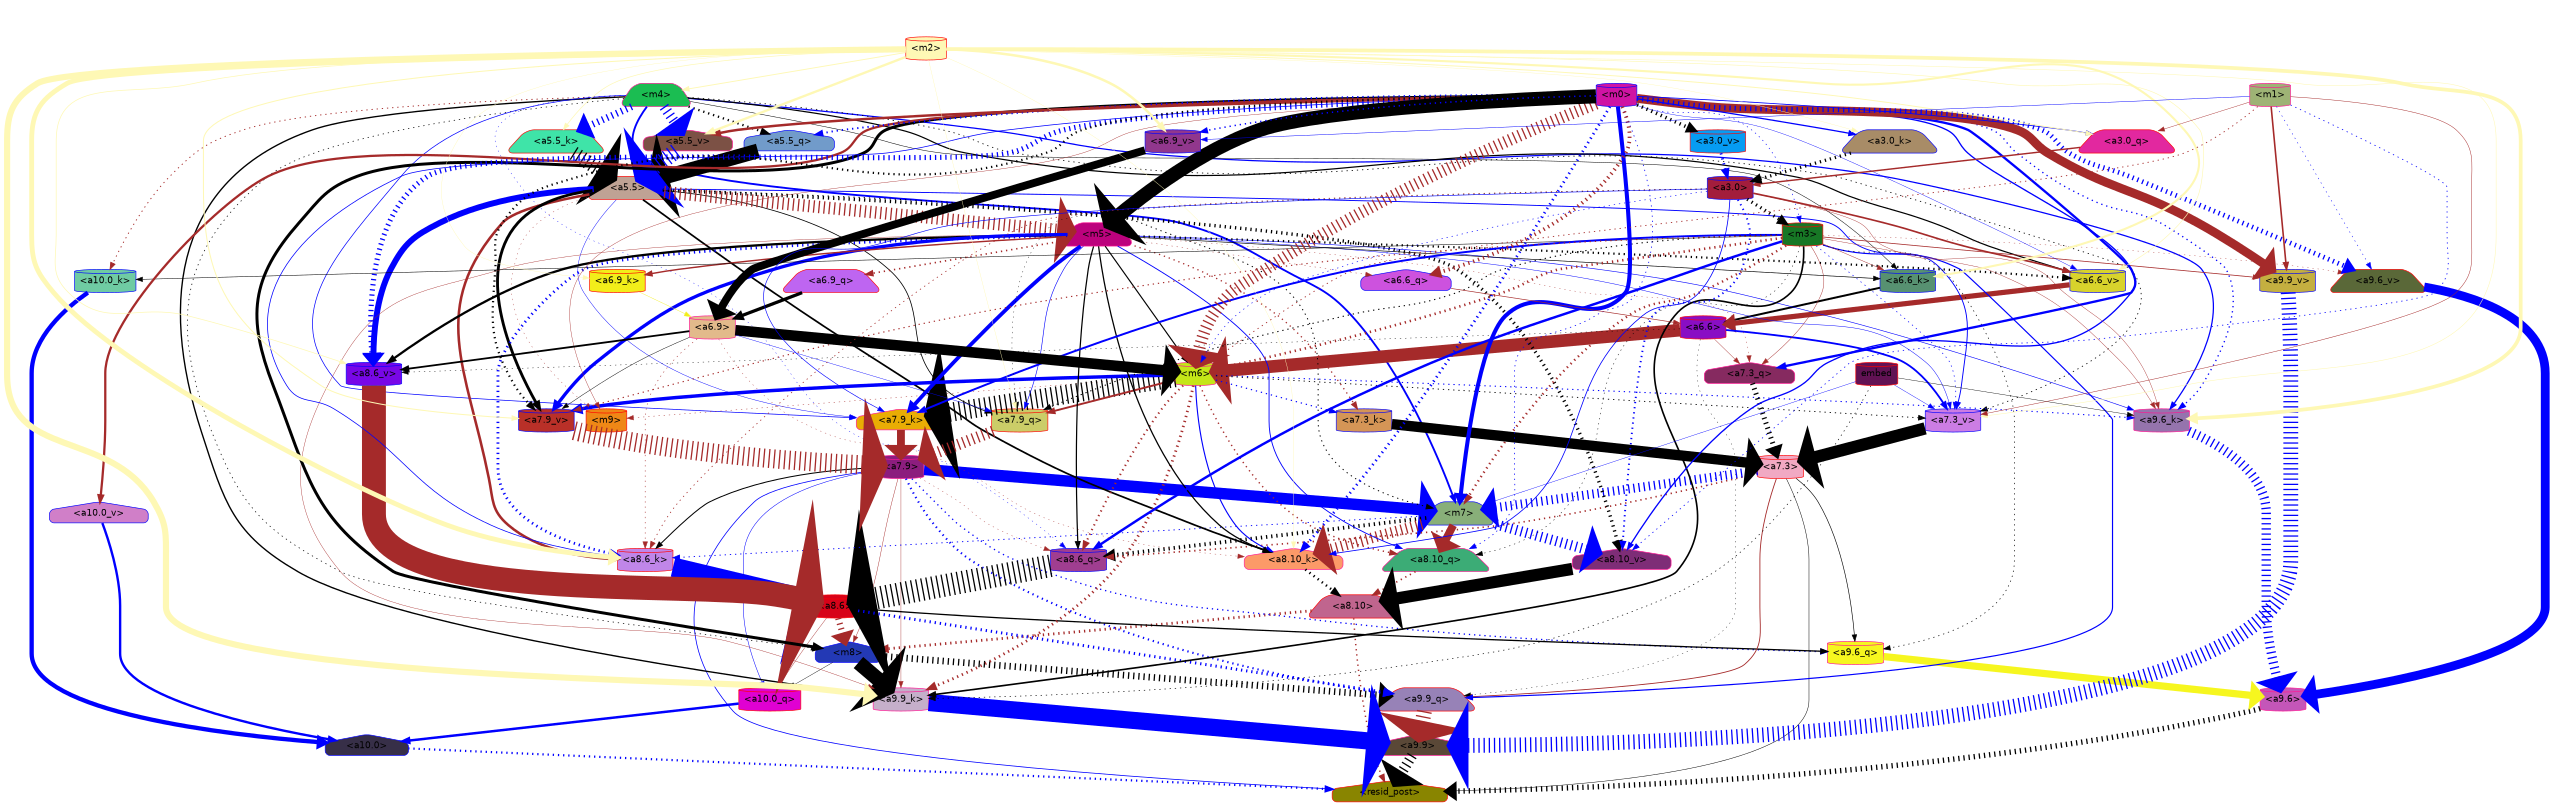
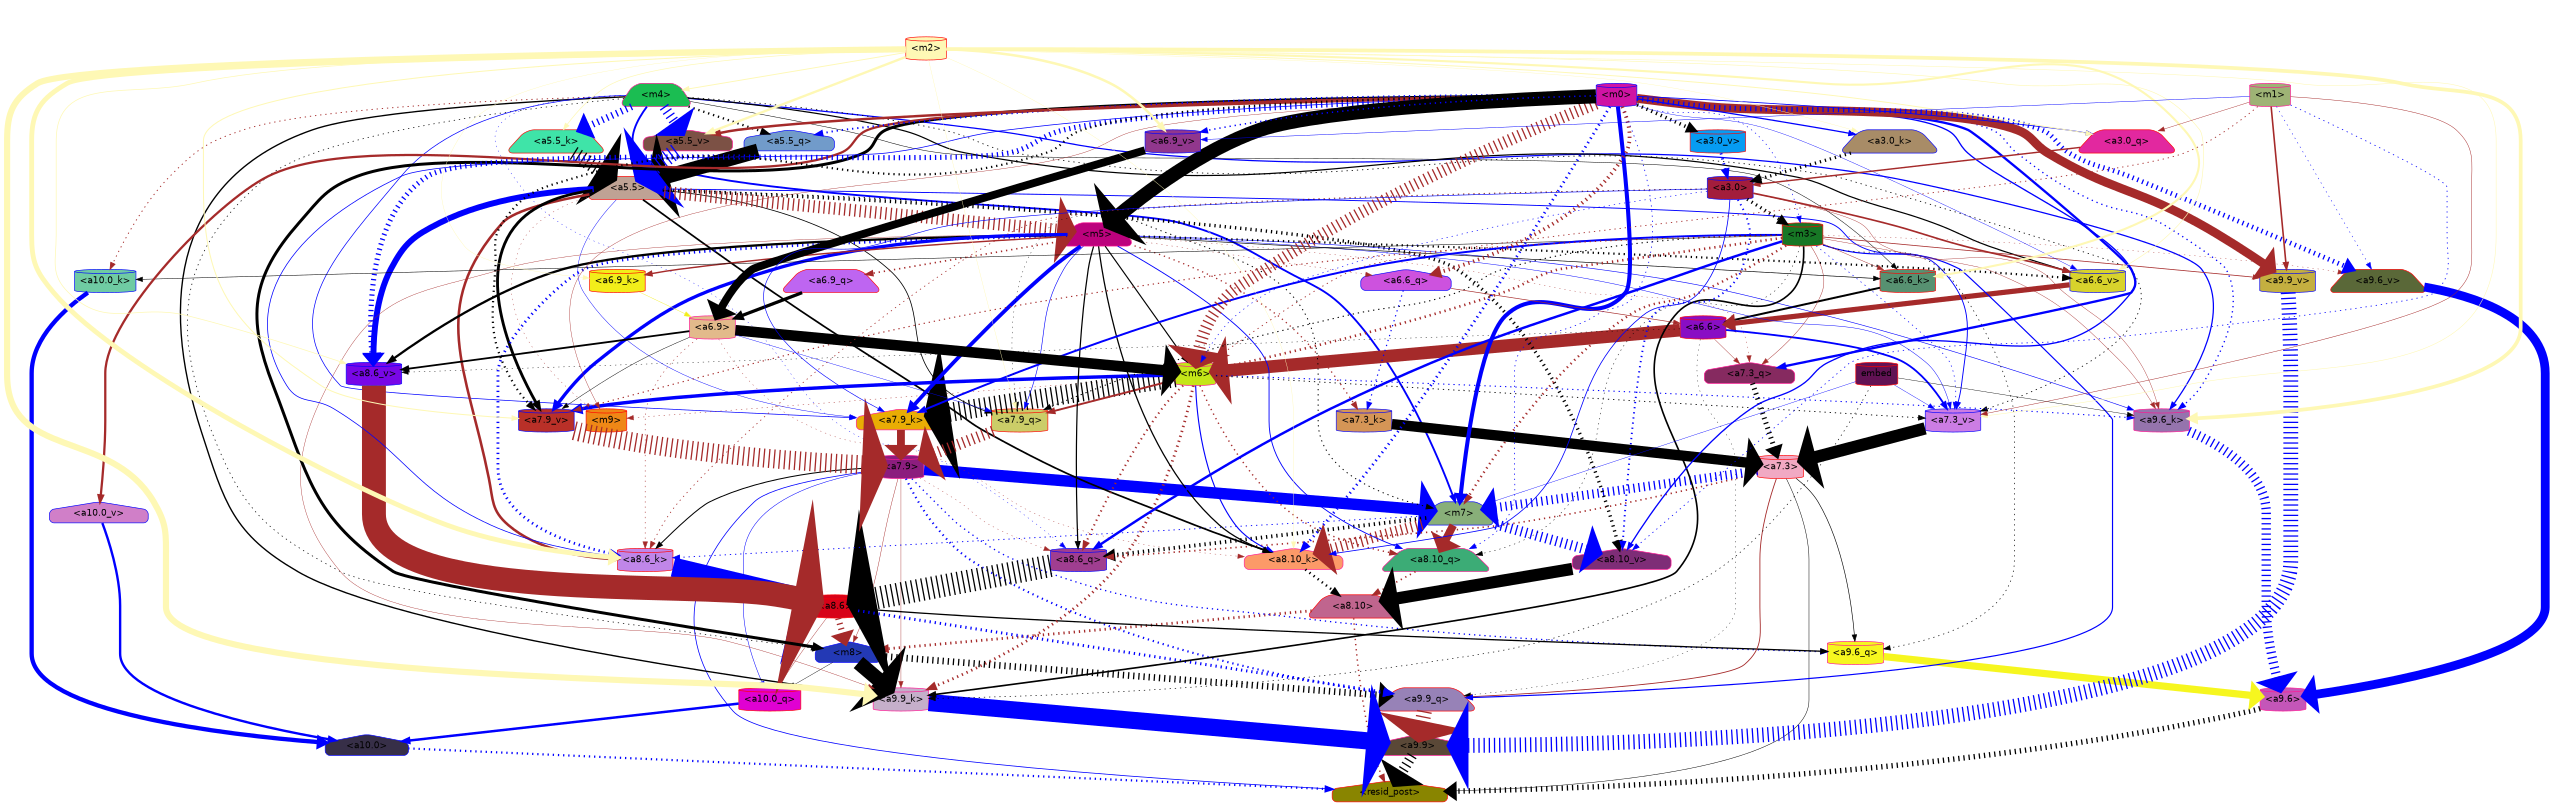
  strict digraph {
    splines=true
    node [color=red fontname=Helvetica shape=cylinder style="filled, rounded"]
    edge [color=blue penwidth=0.6 style=solid]
    "<a10.0>" [color=blue fillcolor="#372f48" shape=house]
    "<resid_post>" [fillcolor="#898500" shape=house]
    "<a9.9>" [color=deeppink fillcolor="#5a4837" shape=house]
    "<a9.6>" [color=deeppink fillcolor="#c456b8"]
    "<a8.10>" [fillcolor="#c0658e" shape=trapezium]
    "<m8>" [color=blue fillcolor="#2339b5" shape=house]
    "<a10.0_q>" [fillcolor="#e001d2"]
    "<a9.9_q>" [fillcolor="#9782b7" shape=trapezium]
    "<a9.9_k>" [color=deeppink fillcolor="#c5afca"]
    "<a7.9>" [color=deeppink fillcolor="#8c1d7e"]
    "<a9.6_q>" [color=deeppink fillcolor="#f6f61f"]
    "<a8.6_q>" [color=blue fillcolor="#a03e90"]
    "<a8.6_k>" [fillcolor="#c086e9"]
    "<m7>" [color=blue fillcolor="#88af79" shape=trapezium]
    "<a8.6>" [fillcolor="#d70319"]
    "<a8.10_q>" [color=deeppink fillcolor="#3cac76" shape=trapezium]
    "<a8.10_k>" [color=deeppink fillcolor="#fc9a68" shape=house]
    "<a8.10_v>" [color=deeppink fillcolor="#7e2d77" shape=house]
    "<a7.3>" [fillcolor="#f1a9c3"]
    "<a10.0_k>" [color=blue fillcolor="#6fcba3"]
    "<a10.0_v>" [color=blue fillcolor="#d07fc8" shape=house]
    "<m9>" [fillcolor="#ef8716"]
    "<m4>" [color=deeppink fillcolor="#1bbd52" shape=trapezium]
    "<a9.6_k>" [color=deeppink fillcolor="#9574ad"]
    "<a7.9_k>" [color=deeppink fillcolor="#e9ad04" shape=house]
    "<a7.3_v>" [color=blue fillcolor="#cc7de4"]
-   "<a6.6_k>" [color=blue fillcolor="#579171"]
+   "<a6.6_k>" [fillcolor="#579171"]
    "<a6.6_v>" [color=blue fillcolor="#d8d32c"]
    "<a5.5_q>" [color=blue fillcolor="#719bca" shape=house]
    "<a5.5_k>" [fillcolor="#3fe4a8" shape=trapezium]
    "<a5.5_v>" [color=deeppink fillcolor="#7c5145" shape=house]
    "<a6.6>" [fillcolor="#890ec4"]
    "<a5.5>" [fillcolor="#bfa294" shape=trapezium]
    "<m6>" [color=deeppink fillcolor="#c4e618"]
    "<a7.3_q>" [color=deeppink fillcolor="#862a60" shape=house]
    "<a8.6_v>" [color=blue fillcolor="#7807e7"]
    "<a7.9_q>" [fillcolor="#cbcd68"]
    "<a7.9_v>" [color=blue fillcolor="#b93028"]
    "<m5>" [color=deeppink fillcolor="#bc027d" shape=trapezium]
    "<m3>" [fillcolor="#177725"]
    "<a9.9_v>" [color=blue fillcolor="#c4af40"]
    "<a9.6_v>" [fillcolor="#5a6838" shape=trapezium]
    "<a7.3_k>" [color=blue fillcolor="#d59556"]
    "<m0>" [color=blue fillcolor="#cf13a3"]
    "<a6.6_q>" [color=blue fillcolor="#cd52de" shape=house]
    "<a6.9_v>" [color=blue fillcolor="#91378d"]
    "<a3.0_q>" [fillcolor="#e2289f" shape=trapezium]
    "<a3.0_k>" [color=blue fillcolor="#a88c67" shape=trapezium]
    "<a3.0_v>" [fillcolor="#069cf3"]
    "<a6.9_q>" [fillcolor="#be65f1" shape=trapezium]
    "<a6.9_k>" [fillcolor="#f2ee1a"]
    "<a6.9>" [color=deeppink fillcolor="#e2ba8b"]
    "<a3.0>" [color=blue fillcolor="#a31d3c"]
    "<m2>" [fillcolor="#fef8b5"]
    embed [fillcolor="#621254"]
    "<m1>" [color=deeppink fillcolor="#9eb375"]
    "<a10.0>" -> "<resid_post>" [penwidth=3.4253244400024414 style=dotted]
    "<a9.9>" -> "<resid_post>" [color=black penwidth=16.05378818511963 style=dotted]
    "<a9.6>" -> "<resid_post>" [color=black penwidth=8.33797836303711 style=dotted]
    "<a8.10>" -> "<resid_post>" [color=brown penwidth=2.3390636444091797 style=dotted]
    "<a8.10>" -> "<m8>" [color=brown penwidth=4.388927459716797 style=dotted]
    "<m8>" -> "<a10.0_q>" [color=black]
    "<m8>" -> "<a9.9_q>" [color=black penwidth=10.407995223999023 style=dotted]
    "<m8>" -> "<a9.9_k>" [color=black penwidth=22.67278480529785]
    "<a10.0_q>" -> "<a10.0>" [penwidth=3.861766815185547]
    "<a9.9_q>" -> "<a9.9>" [color=brown penwidth=23.20368194580078 style=dotted]
    "<a9.9_k>" -> "<a9.9>" [penwidth=26.641464233398438]
    "<a7.9>" -> "<resid_post>" [penwidth=1.1926651000976562]
    "<a7.9>" -> "<m8>" [color=brown penwidth=0.6738662719726562]
    "<a7.9>" -> "<a10.0_q>" [penwidth=0.7811813354492188]
    "<a7.9>" -> "<a9.9_q>" [penwidth=3.33896541595459 style=dotted]
    "<a7.9>" -> "<a9.9_k>" [color=brown]
    "<a7.9>" -> "<a9.6_q>" [penwidth=2.0531044006347656 style=dotted]
    "<a7.9>" -> "<a8.6_q>" [color=brown style=dotted]
    "<a7.9>" -> "<a8.6_k>" [color=black penwidth=1.5751152038574219]
    "<a7.9>" -> "<m7>" [penwidth=17.67833709716797]
    "<a9.6_q>" -> "<a9.6>" [color="#f6f61f" penwidth=11.181507110595703 style=""]
    "<a8.6_q>" -> "<a8.6>" [color=black penwidth=34.91962909698486 style=dotted]
    "<a8.6_k>" -> "<a8.6>" [penwidth=30.12779998779297]
    "<m7>" -> "<a8.6_q>" [color=black penwidth=5.949329376220703 style=dotted]
    "<m7>" -> "<a8.6_k>" [penwidth=1.4160232543945312 style=dotted]
    "<m7>" -> "<a8.10_q>" [color=brown penwidth=12.189899444580078]
    "<m7>" -> "<a8.10_k>" [color=brown penwidth=16.634174346923828 style=dotted]
    "<m7>" -> "<a8.10_v>" [penwidth=15.893604278564453 style=dotted]
    "<a8.6>" -> "<m8>" [color=brown penwidth=9.616483688354492 style=dotted]
    "<a8.6>" -> "<a10.0_q>" [color=brown]
    "<a8.6>" -> "<a9.9_q>" [penwidth=4.681654930114746 style=dotted]
    "<a8.6>" -> "<a9.6_q>" [color=black penwidth=2.0046749114990234]
    "<a8.10_q>" -> "<a8.10>" [color=brown penwidth=2.6974411010742188 style=dotted]
    "<a8.10_k>" -> "<a8.10>" [color=black penwidth=3.9815139770507812 style=dotted]
    "<a8.10_v>" -> "<a8.10>" [color=black penwidth=18.80433464050293]
    "<a7.3>" -> "<resid_post>" [color=black penwidth=0.7339706420898438]
    "<a7.3>" -> "<a9.9_q>" [color=brown penwidth=1.3609809875488281]
    "<a7.3>" -> "<a9.6_q>" [color=black penwidth=0.9587650299072266]
    "<a7.3>" -> "<a8.6_q>" [color=brown penwidth=2.597522735595703 style=dotted]
    "<a7.3>" -> "<m7>" [penwidth=13.925512313842773 style=dotted]
    "<a10.0_k>" -> "<a10.0>" [penwidth=6.691814422607422]
    "<a10.0_v>" -> "<a10.0>" [penwidth=3.703948974609375]
    "<m4>" -> "<m8>" [color=black penwidth=1.1121444702148438 style=dotted]
    "<m4>" -> "<a9.9_k>" [color=black penwidth=2.1296005249023438]
    "<m4>" -> "<a8.6_q>" [penwidth=0.6086311340332031 style=dotted]
    "<m4>" -> "<m7>" [penwidth=2.9153175354003906]
    "<m4>" -> "<a10.0_k>" [color=brown penwidth=1.4532089233398438 style=dotted]
    "<m4>" -> "<a9.6_k>" [penwidth=1.93524169921875]
    "<m4>" -> "<a7.9_k>" [penwidth=1.0983266830444336]
    "<m4>" -> "<a7.3_v>" [color=black penwidth=1.2746734619140625 style=dotted]
    "<m4>" -> "<a6.6_k>" [color=black penwidth=0.7470474243164062]
    "<m4>" -> "<a6.6_v>" [color=black penwidth=1.873147964477539]
    "<m4>" -> "<a5.5_q>" [color=black penwidth=3.6069361567497253 style=dotted]
    "<m4>" -> "<a5.5_k>" [penwidth=10.824847996234894 style=dotted]
    "<m4>" -> "<a5.5_v>" [penwidth=15.7442626953125 style=dotted]
    "<a9.6_k>" -> "<a9.6>" [penwidth=14.532459259033203 style=dotted]
    "<a7.9_k>" -> "<a7.9>" [color=brown penwidth=12.17039680480957]
    "<a7.3_v>" -> "<a7.3>" [color=black penwidth=19.01776695251465]
    "<a6.6_k>" -> "<a6.6>" [color=black penwidth=3.0834922790527344]
    "<a6.6_v>" -> "<a6.6>" [color=brown penwidth=8.061713218688965]
    "<a5.5_q>" -> "<a5.5>" [color=black penwidth=22.712479948997498]
    "<a5.5_k>" -> "<a5.5>" [color=black penwidth=22.36222541332245 style=dotted]
    "<a5.5_v>" -> "<a5.5>" [penwidth=24.821291208267212 style=dotted]
    "<a6.6>" -> "<a9.9_q>" [color=black style=dotted]
    "<a6.6>" -> "<a7.3_v>" [penwidth=2.8381996154785156]
    "<a6.6>" -> "<m6>" [color=brown penwidth=19.58005142211914]
    "<a6.6>" -> "<a7.3_q>" [color=brown]
    "<a6.6>" -> "<a8.6_v>" [color=black penwidth=0.6731643676757812 style=dotted]
    "<a5.5>" -> "<a8.6_k>" [color=brown penwidth=3.9810218811035156]
    "<a5.5>" -> "<m7>" [color=black penwidth=1.5525360107421875 style=dotted]
    "<a5.5>" -> "<a8.10_k>" [color=black penwidth=2.6749038696289062]
    "<a5.5>" -> "<a8.10_v>" [color=black penwidth=5.2978057861328125 style=dotted]
    "<a5.5>" -> "<m9>" [color=brown style=dotted]
    "<a5.5>" -> "<a7.9_k>" [penwidth=0.6708955764770508]
    "<a5.5>" -> "<a7.3_v>" [penwidth=1.4417800903320312]
    "<a5.5>" -> "<a8.6_v>" [penwidth=9.177913665771484]
    "<a5.5>" -> "<a7.9_q>" [color=black penwidth=1.22930908203125]
    "<a5.5>" -> "<a7.9_v>" [color=black penwidth=4.432796478271484]
    "<a5.5>" -> "<m5>" [color=brown penwidth=19.247835159301758 style=dotted]
    "<m6>" -> "<a9.9_k>" [color=brown penwidth=4.405937194824219 style=dotted]
    "<m6>" -> "<a8.6_q>" [color=brown penwidth=3.241657257080078 style=dotted]
    "<m6>" -> "<a8.10_q>" [color=brown penwidth=2.2618331909179688 style=dotted]
    "<m6>" -> "<a8.10_k>" [penwidth=1.733642578125]
    "<m6>" -> "<m9>" [color=brown penwidth=0.7276992797851562 style=dotted]
    "<m6>" -> "<a9.6_k>" [penwidth=1.6540985107421875 style=dotted]
    "<m6>" -> "<a7.9_k>" [color=black penwidth=29.52049446105957 style=dotted]
    "<m6>" -> "<a7.3_v>" [color=black penwidth=1.3778877258300781 style=dotted]
    "<m6>" -> "<a7.9_q>" [color=brown penwidth=2.9651412963867188]
    "<m6>" -> "<a7.9_v>" [penwidth=5.381137847900391]
-   "<m6>" -> "<a7.3_k>" [penwidth=1.8433246612548828 style=dotted]
+   "<a6.6_q>" -> "<a7.3_k>" [penwidth=1.8433246612548828 style=dotted]
    "<a7.3_q>" -> "<a7.3>" [color=black penwidth=7.866306304931641 style=dotted]
    "<a8.6_v>" -> "<a8.6>" [color=brown penwidth=37.04597568511963]
    "<a7.9_q>" -> "<a7.9>" [color=brown penwidth=17.651885986328125 style=dotted]
    "<a7.9_v>" -> "<a7.9>" [color=brown penwidth=29.394658088684082 style=dotted]
    "<m5>" -> "<a9.9_k>" [color=brown]
    "<m5>" -> "<a8.6_q>" [color=black penwidth=1.8975334167480469]
    "<m5>" -> "<a8.6_k>" [penwidth=4.4348602294921875 style=dotted]
    "<m5>" -> "<a8.10_q>" [penwidth=1.3886604309082031]
    "<m5>" -> "<a8.10_k>" [color=black penwidth=1.9560012817382812]
    "<m5>" -> "<a9.6_k>" [penwidth=0.9087238311767578]
    "<m5>" -> "<a7.9_k>" [penwidth=5.895898818969727]
    "<m5>" -> "<a7.3_v>" [penwidth=0.7120857238769531]
    "<m5>" -> "<a6.6_k>" [color=black penwidth=1.00042724609375]
    "<m5>" -> "<a6.6_v>" [color=black penwidth=3.4290390014648438 style=dotted]
    "<m5>" -> "<m6>" [color=black penwidth=1.7808427810668945]
    "<m5>" -> "<a7.3_q>" [color=brown penwidth=0.6050910949707031 style=dotted]
    "<m5>" -> "<a8.6_v>" [color=black penwidth=3.547332763671875]
    "<m5>" -> "<a7.9_q>" [penwidth=0.9239292144775391]
    "<m5>" -> "<a7.9_v>" [penwidth=5.163473129272461]
    "<m5>" -> "<a7.3_k>" [color=brown penwidth=2.047999382019043 style=dotted]
    "<m5>" -> "<a6.6_q>" [color=brown penwidth=0.6670303344726562 style=dotted]
    "<m5>" -> "<a6.9_q>" [color=brown penwidth=2.6011505126953125 style=dotted]
    "<m5>" -> "<a6.9_k>" [color=brown penwidth=2.202533721923828]
    "<m3>" -> "<a9.9_q>" [penwidth=1.8098411560058594]
    "<m3>" -> "<a9.9_k>" [color=black penwidth=2.538074493408203]
    "<m3>" -> "<a9.6_q>" [color=black penwidth=1.0731983184814453 style=dotted]
    "<m3>" -> "<a8.6_q>" [penwidth=3.8069801330566406]
    "<m3>" -> "<m7>" [color=brown penwidth=3.7463531494140625 style=dotted]
    "<m3>" -> "<a8.10_q>" [color=black penwidth=0.7969093322753906 style=dotted]
    "<m3>" -> "<a10.0_k>" [color=black penwidth=0.8012542724609375]
    "<m3>" -> "<a9.6_k>" [color=brown]
    "<m3>" -> "<a7.9_k>" [penwidth=3.0535898208618164]
    "<m3>" -> "<a7.3_v>" [penwidth=1.0946578979492188 style=dotted]
    "<m3>" -> "<a6.6_k>" [color=brown penwidth=0.6740627288818359]
    "<m3>" -> "<m6>" [color=brown penwidth=4.0873308181762695 style=dotted]
    "<m3>" -> "<a7.3_q>" [color=brown penwidth=0.6810226440429688]
    "<m3>" -> "<a7.9_q>" [color=black penwidth=1.7077007293701172 style=dotted]
    "<m3>" -> "<a7.9_v>" [color=brown penwidth=1.8027725219726562 style=dotted]
    "<m3>" -> "<a9.9_v>" [color=brown penwidth=1.1908531188964844]
    "<m3>" -> "<a9.6_v>" [color=brown style=dotted]
    "<a9.9_v>" -> "<a9.9>" [penwidth=23.02225112915039 style=dotted]
    "<a9.6_v>" -> "<a9.6>" [penwidth=13.634431838989258]
    "<a7.3_k>" -> "<a7.3>" [color=black penwidth=16.016246795654297]
    "<m0>" -> "<m8>" [color=black penwidth=4.624839782714844]
    "<m0>" -> "<a8.6_k>" [penwidth=1.1486854553222656]
    "<m0>" -> "<m7>" [penwidth=6.283721923828125]
    "<m0>" -> "<a8.10_q>" [penwidth=1.1731605529785156 style=dotted]
    "<m0>" -> "<a8.10_k>" [penwidth=4.350425720214844 style=dotted]
    "<m0>" -> "<a8.10_v>" [penwidth=2.0526657104492188]
    "<m0>" -> "<a10.0_v>" [color=brown penwidth=3.520832061767578]
    "<m0>" -> "<m9>" [color=brown]
    "<m0>" -> "<a9.6_k>" [penwidth=2.0742149353027344 style=dotted]
    "<m0>" -> "<a6.6_v>"
    "<m0>" -> "<a5.5_q>" [penwidth=2.9749149084091187 style=dotted]
    "<m0>" -> "<a5.5_v>" [color=brown penwidth=3.8549962043762207]
    "<m0>" -> "<m6>" [color=brown penwidth=18.578011751174927 style=dotted]
    "<m0>" -> "<a7.3_q>" [penwidth=3.6216583251953125]
    "<m0>" -> "<a8.6_v>" [penwidth=7.951751708984375 style=dotted]
    "<m0>" -> "<a7.9_v>" [color=black penwidth=3.447589874267578 style=dotted]
    "<m0>" -> "<m5>" [color=black penwidth=21.776307940483093]
    "<m0>" -> "<m3>" [penwidth=0.9854207634925842 style=dotted]
    "<m0>" -> "<a9.9_v>" [color=brown penwidth=13.6649169921875]
    "<m0>" -> "<a9.6_v>" [penwidth=7.575786590576172 style=dotted]
    "<m0>" -> "<a6.6_q>" [color=brown penwidth=5.959924697875977 style=dotted]
    "<m0>" -> "<a6.9_v>" [penwidth=2.383556365966797 style=dotted]
    "<m0>" -> "<a3.0_q>" [penwidth=1.281666874885559]
    "<m0>" -> "<a3.0_k>" [penwidth=1.9723224639892578]
    "<m0>" -> "<a3.0_v>" [color=black penwidth=5.552117370069027 style=dotted]
    "<a6.6_q>" -> "<a6.6>" [color=brown penwidth=1.0210704803466797]
    "<a6.9_v>" -> "<a6.9>" [color=black penwidth=12.179949760437012]
    "<a3.0_q>" -> "<a3.0>" [color=brown penwidth=2.2337501645088196]
    "<a3.0_k>" -> "<a3.0>" [color=black penwidth=5.064743101596832 style=dotted]
    "<a3.0_v>" -> "<a3.0>" [penwidth=4.36527544260025 style=dotted]
    "<a6.9_q>" -> "<a6.9>" [color=black penwidth=5.041379928588867]
    "<a6.9_k>" -> "<a6.9>" [color="#f2ee1a" style=""]
    "<a6.9>" -> "<a8.6_k>" [color=brown penwidth=0.8667373657226562 style=dotted]
    "<a6.9>" -> "<a8.10_k>" [color=brown style=dotted]
    "<a6.9>" -> "<m6>" [color=black penwidth=16.39166831970215]
    "<a6.9>" -> "<a8.6_v>" [color=black penwidth=2.8011817932128906]
    "<a6.9>" -> "<a7.9_q>"
    "<a6.9>" -> "<a7.9_v>" [color=black penwidth=0.6784553527832031]
    "<a3.0>" -> "<a8.6_k>" [color=brown penwidth=1.2278594970703125 style=dotted]
    "<a3.0>" -> "<a8.10_k>" [penwidth=1.2375259399414062]
    "<a3.0>" -> "<a8.10_v>" [penwidth=2.9724464416503906 style=dotted]
    "<a3.0>" -> "<a9.6_k>" [color=brown]
    "<a3.0>" -> "<a7.9_k>" [penwidth=0.9558658599853516]
    "<a3.0>" -> "<a6.6_v>" [color=brown penwidth=2.5804481506347656]
    "<a3.0>" -> "<m6>" [penwidth=0.9893608093261719 style=dotted]
    "<a3.0>" -> "<a7.9_q>" [color=black style=dotted]
    "<a3.0>" -> "<m3>" [color=black penwidth=5.168092966079712 style=dotted]
    "<m2>" -> "<a9.9_k>" [color="#fef8b5" penwidth=9.546476364135742 style=""]
    "<m2>" -> "<a8.6_k>" [color="#fef8b5" penwidth=7.5130767822265625 style=""]
    "<m2>" -> "<a8.10_k>" [color="#fef8b5" style=""]
    "<m2>" -> "<m4>" [color="#fef8b5" penwidth=1.4602203071117401 style=""]
    "<m2>" -> "<a9.6_k>" [color="#fef8b5" penwidth=5.765581130981445 style=""]
    "<m2>" -> "<a7.3_v>" [color="#fef8b5" penwidth=0.8394660949707031 style=""]
    "<m2>" -> "<a6.6_k>" [color="#fef8b5" penwidth=3.2944984436035156 style=""]
    "<m2>" -> "<a6.6_v>" [color="#fef8b5" penwidth=0.9880199432373047 style=""]
    "<m2>" -> "<a5.5_k>" [color="#fef8b5" penwidth=1.0944238007068634 style=""]
    "<m2>" -> "<a5.5_v>" [color="#fef8b5" penwidth=3.6759214401245117 style=""]
    "<m2>" -> "<a8.6_v>" [color="#fef8b5" penwidth=1.1399917602539062 style=""]
    "<m2>" -> "<a7.9_q>" [color="#fef8b5" style=""]
    "<m2>" -> "<a7.9_v>" [color="#fef8b5" penwidth=1.5795440673828125 style=""]
    "<m2>" -> "<a6.9_v>" [color="#fef8b5" penwidth=3.973684310913086 style=""]
    "<m2>" -> "<a3.0_q>" [color="#fef8b5" penwidth=1.4896862506866455 style=""]
    "<m2>" -> "<a3.0_k>" [color="#fef8b5" style=""]
    "<m2>" -> "<a6.9_k>" [color="#fef8b5" style=""]
    embed -> "<a9.9_k>" [color=black penwidth=1.044057846069336 style=dotted]
    embed -> "<m7>"
    embed -> "<a9.6_k>" [color=black]
    embed -> "<a7.3_v>"
    "<m1>" -> "<a8.10_v>" [penwidth=1.2231903076171875 style=dotted]
    "<m1>" -> "<a7.3_v>" [color=brown penwidth=0.7203178405761719]
    "<m1>" -> "<m6>" [color=brown penwidth=1.3794612884521484 style=dotted]
    "<m1>" -> "<a9.9_v>" [color=brown penwidth=2.484710693359375]
    "<m1>" -> "<a9.6_v>" [penwidth=0.8296928405761719 style=dotted]
    "<m1>" -> "<a6.9_v>" [penwidth=0.7137031555175781]
    "<m1>" -> "<a3.0_q>" [color=brown penwidth=0.6415083408355713]
  }
